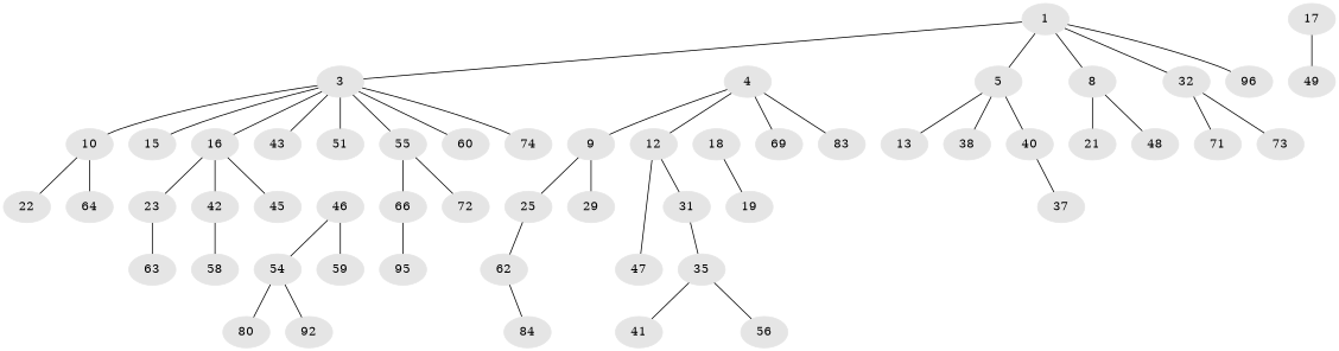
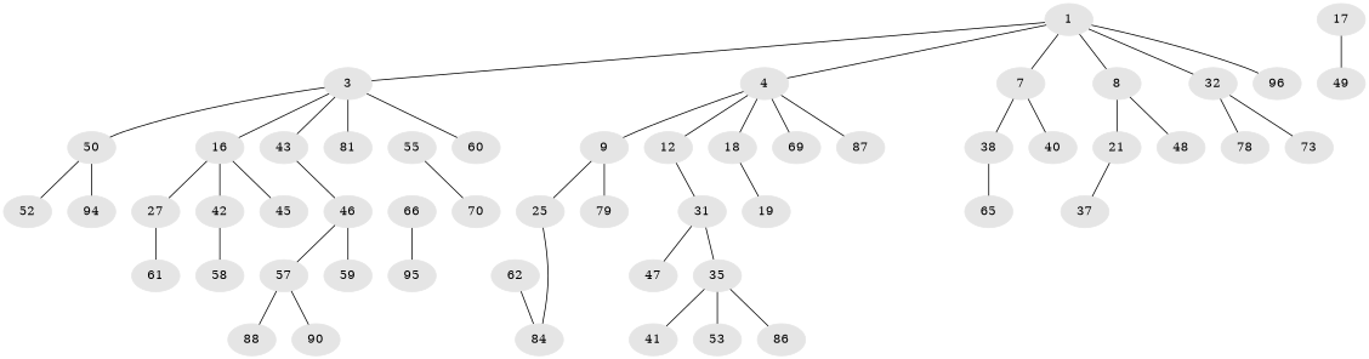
  graph {
    node [color=gray90 style=filled]
    1 [super="+2"]
    3 [super="+6+14"]
    4 [super="+5"]
-   7 [super="+91+24" label=5]
+   7 [super="+91+24"]
    8
    32
    96
-   10 [super="+22"]
-   15 [super="+82+89+50"]
+   10 [super="+22" label=50]
    16 [super="+28+20"]
    43
-   51 [super="+90+75"]
+   51 [super="+90+75" label=81]
    55
    60
-   74
    9 [super="+68+30+11"]
    12 [super="+79+26"]
    18
    69 [super="+78"]
-   83
-   13
+   83 [label=87]
    38 [super="+54"]
    40
    21 [super="+33"]
    48 [super="+86"]
-   71 [super="+80"]
+   71 [super="+80" label=78]
    73
-   52 [label=22]
-   64 [super="+67"]
-   23 [super="+34"]
+   52
+   64 [super="+67" label=94]
+   23 [super="+34" label=27]
    42
    45
    17 [super="+44"]
    49
    46
    66
-   72
+   72 [label=70]
    25 [super="+87+27"]
-   29
+   29 [label=79]
    31
    47 [super="+77+81"]
    19
+   65
    37 [super="+70"]
    62
    35 [super="+36"]
-   61 [label=63]
+   61
    58
    84
    41
-   56
-   57 [label=54]
+   53 [super="+63"]
+   56 [label=86]
+   57
    59
-   88 [label=80]
-   92
+   88
+   92 [label=90]
    95
    1 -- 3
+   1 -- 4
    1 -- 7
    1 -- 8
    1 -- 32
    1 -- 96
    3 -- 10
-   3 -- 15
    3 -- 16
    3 -- 43
    3 -- 51
-   3 -- 55
    3 -- 60
-   3 -- 74
    4 -- 9
    4 -- 12
+   4 -- 18
    4 -- 69
    4 -- 83
-   7 -- 13
    7 -- 38
    7 -- 40
    8 -- 21
    8 -- 48
    32 -- 71
    32 -- 73
    10 -- 52
    10 -- 64
    16 -- 23
    16 -- 42
    16 -- 45
-   55 -- 66
+   43 -- 46
    55 -- 72
    9 -- 25
    9 -- 29
    12 -- 31
-   12 -- 47
+   31 -- 47
    18 -- 19
-   40 -- 37
+   38 -- 65
+   21 -- 37
    23 -- 61
    42 -- 58
    17 -- 49
    46 -- 57
    46 -- 59
    66 -- 95
-   25 -- 62
+   25 -- 84
    31 -- 35
    62 -- 84
    35 -- 41
+   35 -- 53
    35 -- 56
    57 -- 88
    57 -- 92
  }
